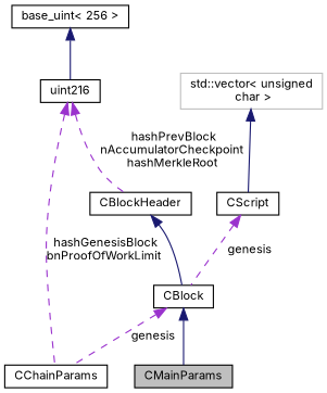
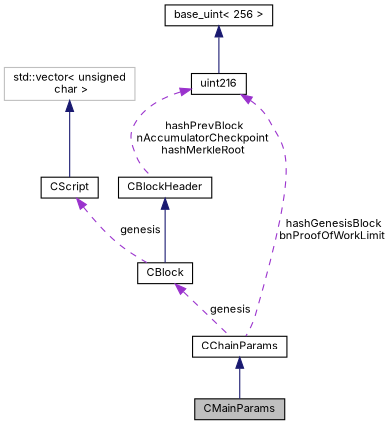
  digraph {
    fontname=Inter
    node [color=black fillcolor=white fontname=Inter fontsize=10 shape=record style=filled]
    edge [color=midnightblue dir=back fontname=Inter fontsize=10 labelfontname=Helvetica labelfontsize=10 style=solid]
    n1 [fillcolor=grey75 fontcolor=black height=0.2 label=CMainParams width=0.4]
    n2 [height=0.2 label=CChainParams width=0.4]
    n3 [height=0.2 label=uint216 width=0.4]
    n4 [height=0.2 label=CBlockHeader width=0.4]
    n5 [height=0.2 label=CBlock width=0.4]
    n6 [height=0.2 label="base_uint\< 256 \>" width=0.4]
    n7 [height=0.2 label=CScript width=0.4]
    n8 [color=grey75 height=0.2 label="std::vector\< unsigned\l char \>" width=0.4]
-   n5 -> n1
+   n2 -> n1
    n3 -> n2 [color=darkorchid3 label=" hashGenesisBlock\nbnProofOfWorkLimit" style=dashed]
    n3 -> n4 [color=darkorchid3 label=" hashPrevBlock\nnAccumulatorCheckpoint\nhashMerkleRoot" style=dashed]
    n4 -> n5
    n5 -> n2 [color=darkorchid3 label=" genesis" style=dashed]
    n6 -> n3
    n7 -> n5 [color=darkorchid3 label=" genesis" style=dashed]
    n8 -> n7
  }
